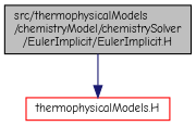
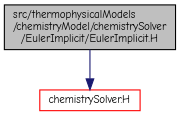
  digraph {
    fontname="Comic Neue"
    node [fontname="Comic Neue" fontsize=10 shape=record]
    n1 [color=black fillcolor=grey75 fontcolor=black height=0.2 label="src/thermophysicalModels\l/chemistryModel/chemistrySolver\l/EulerImplicit/EulerImplicit.H" style=filled width=0.4]
-   n2 [color=red height=0.2 label="thermophysicalModels.H" width=0.4]
+   n2 [color=red height=0.2 label="chemistrySolver.H" width=0.4]
    n1 -> n2 [color=midnightblue fontname="Comic Neue" fontsize=10 labelfontname=Helvetica labelfontsize=10 style=solid]
  }
